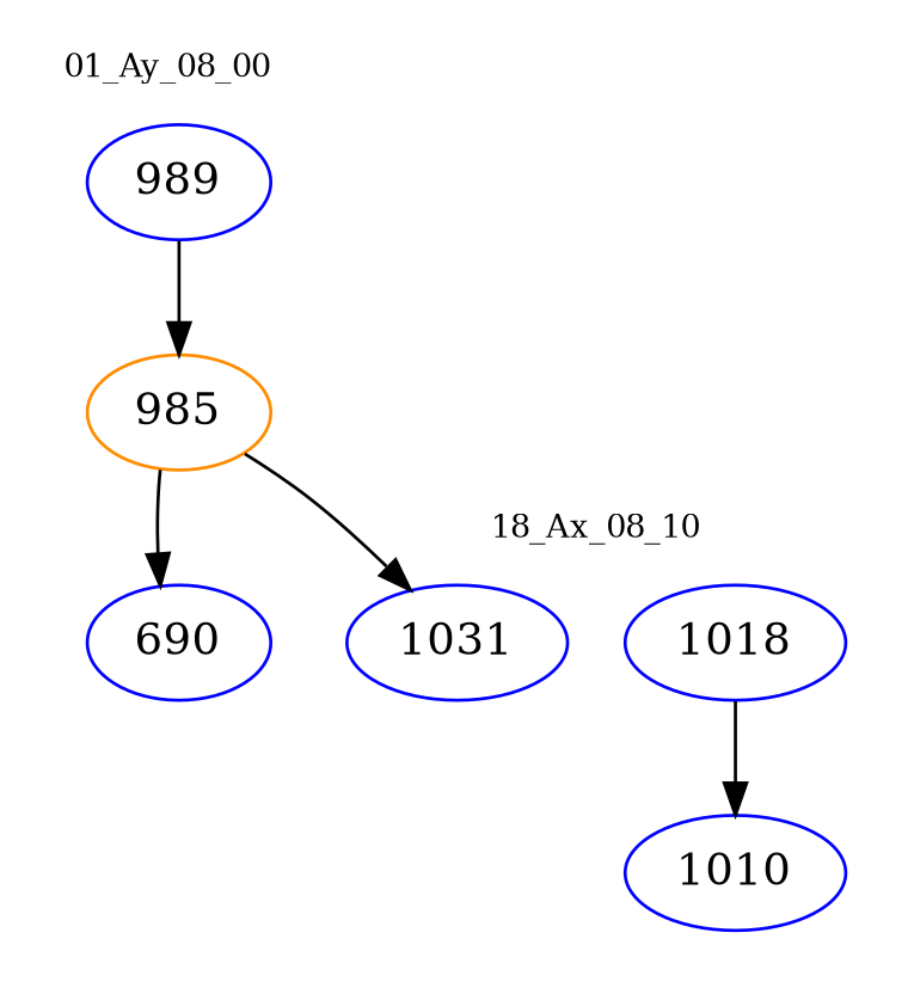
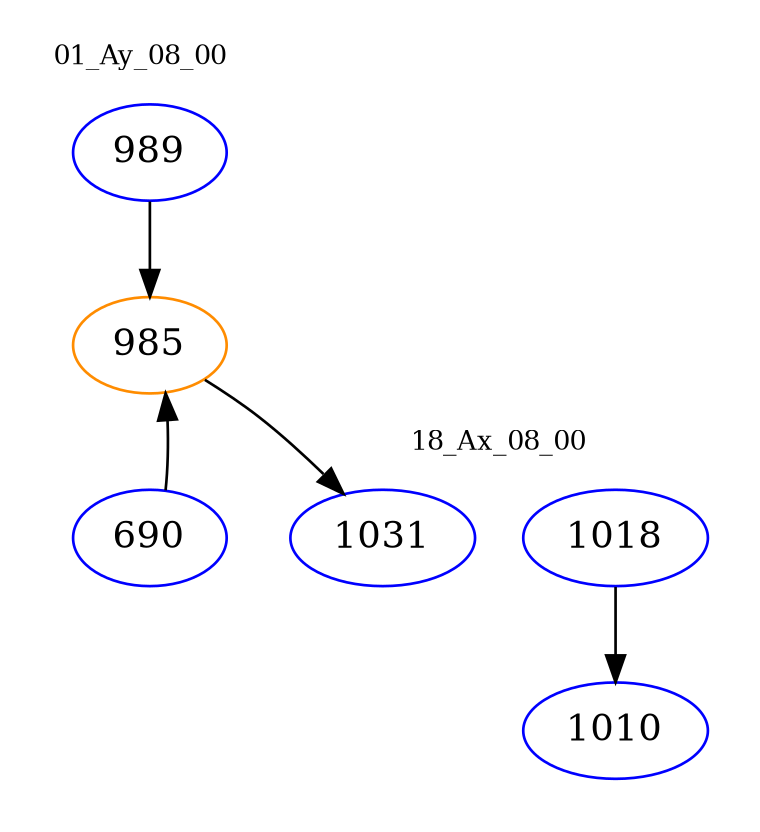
  digraph {
    node [color=blue]
    edge [color=black]
    n1 [label=1018]
    n2 [label=1010]
    n3 [label=1031]
    n4 [label=989]
    n5 [color=darkorange label=985]
    n6 [label=690]
    subgraph cluster_1 {
      color=white
      fontsize=10
-     label="18_Ax_08_10"
+     label="18_Ax_08_00"
      n1
      n2
      n3
    }
    subgraph cluster_2 {
      color=white
      fontsize=10
      label="01_Ay_08_00"
      n4
      n5
      n6
    }
    n1 -> n2
    n4 -> n5
    n5 -> n3
-   n5 -> n6
+   n6 -> n5
  }
